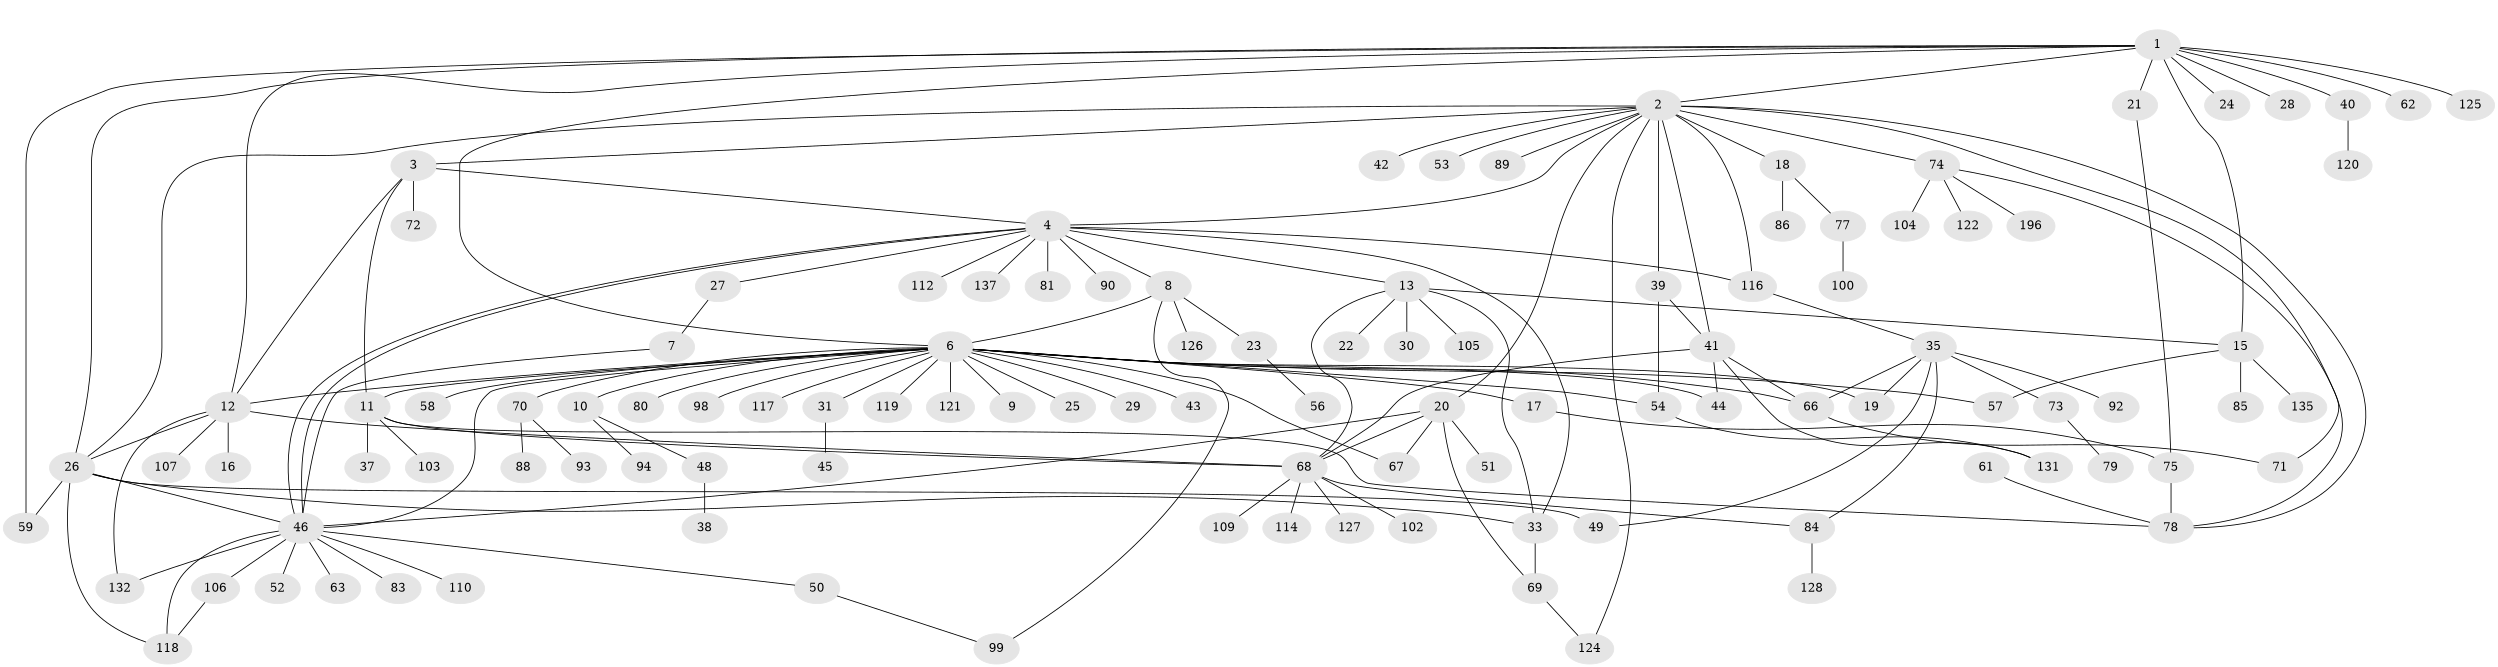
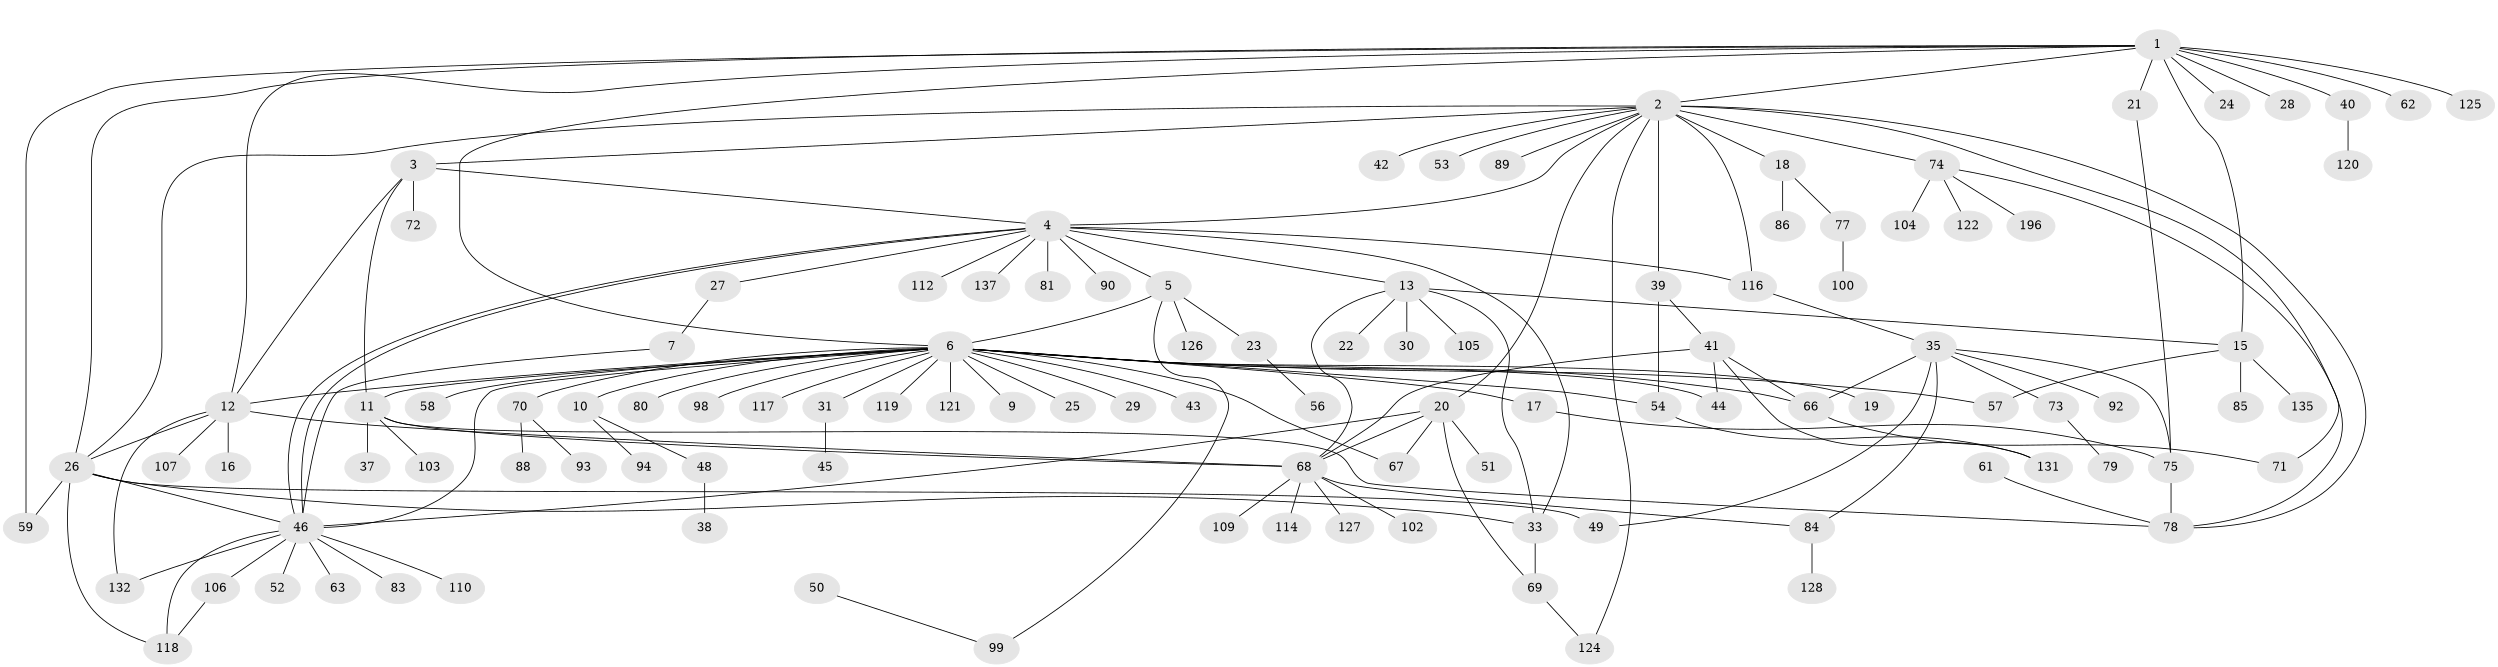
  graph {
    node [color=gray90 style=filled]
    1 [super="+8"]
    2 [super="+34"]
    6 [super="+14"]
    12
    15 [super="+32"]
    21
    24
    26 [super="+87"]
    28
    40 [super="+55"]
    59
    62
    125
    3
    4 [super="+60"]
    18 [super="+133"]
    20 [super="+36"]
    39
    41 [super="+134"]
    42
    53
    71
    74 [super="+111"]
    78
    89
    116
    124
    11 [super="+82"]
    46 [super="+101"]
    9
    10
    17
    19
    25
    29
    31
    43
    44 [super="+115"]
    54
    57
    58
    66
    67
    70
    80
    98 [super="+129"]
    117
    119
    121
    68 [super="+95"]
    16
    107
    132
    85
    135
    75 [super="+91"]
    33 [super="+113"]
    49
    118
    120
    72
-   5 [super="+47" label=8]
+   5 [super="+47"]
    13 [super="+123"]
    27
    81
    90
    112
    137
    77 [super="+96"]
    86
    51
    69
    131
    104
    122
    n76 [label=196]
    84
    128
    35 [super="+76"]
    37
    103
    23 [super="+64"]
    99
    126
    22
    30
    105
    7
    50
    52
    63
    83
    106
    110
    56
    48
    94
    45
    61
    88
    93 [super="+130"]
    38 [super="+97"]
    102
    109
    114
    127
    100
    73
    92
    79
    1 -- 2
    1 -- 6
    1 -- 12
    1 -- 15
    1 -- 21
    1 -- 24
    1 -- 26
    1 -- 28
    1 -- 40
    1 -- 59
    1 -- 62
    1 -- 125
    2 -- 26
    2 -- 3
    2 -- 4
    2 -- 18
    2 -- 20
    2 -- 39
-   2 -- 41
    2 -- 42
    2 -- 53
    2 -- 71
    2 -- 74 [weight=2]
    2 -- 78
    2 -- 89
    2 -- 116
    2 -- 124
    6 -- 12
    6 -- 11
    6 -- 46
    6 -- 9
    6 -- 10
    6 -- 17
    6 -- 19
    6 -- 25
    6 -- 29
    6 -- 31
    6 -- 43
    6 -- 44
    6 -- 54
    6 -- 57
    6 -- 58
    6 -- 66
    6 -- 67
    6 -- 70
    6 -- 80
    6 -- 98
    6 -- 117
    6 -- 119
    6 -- 121
    12 -- 26
    12 -- 68
    12 -- 16
    12 -- 107
    12 -- 132
    15 -- 57
    15 -- 85
    15 -- 135
    21 -- 75
    26 -- 59
    26 -- 46
    26 -- 33
    26 -- 49
    26 -- 118
    40 -- 120
    3 -- 12
    3 -- 4
    3 -- 11
    3 -- 72
    4 -- 116
    4 -- 46
    4 -- 46
    4 -- 33
    4 -- 5
    4 -- 13
    4 -- 27
    4 -- 81
    4 -- 90
    4 -- 112
    4 -- 137
    18 -- 77
    18 -- 86
    20 -- 46
    20 -- 67
    20 -- 68
    20 -- 51
    20 -- 69
    39 -- 41
    39 -- 54
    41 -- 44
    41 -- 66
    41 -- 68
    41 -- 131
    74 -- 78
    74 -- 104
    74 -- 122
    74 -- n76
    116 -- 35
    11 -- 78
    11 -- 68
    11 -- 37
    11 -- 103
    46 -- 132
    46 -- 118
-   46 -- 50
    46 -- 52
    46 -- 63
    46 -- 83
    46 -- 106
    46 -- 110
    10 -- 48
    10 -- 94
    17 -- 75
    31 -- 45
    54 -- 131
    66 -- 71
    70 -- 88
    70 -- 93
    68 -- 84
    68 -- 102
    68 -- 109
    68 -- 114
    68 -- 127
    75 -- 78
    33 -- 69
    5 -- 6
    5 -- 23
    5 -- 99
    5 -- 126
    13 -- 15
    13 -- 68
    13 -- 33
    13 -- 22
    13 -- 30
    13 -- 105
    27 -- 7
    77 -- 100
    69 -- 124
    84 -- 128
    35 -- 66
-   35 -- 19
+   35 -- 75
    35 -- 49
    35 -- 84
    35 -- 73
    35 -- 92
    23 -- 56
    7 -- 46
    50 -- 99
    106 -- 118
    48 -- 38
    61 -- 78
    73 -- 79
  }
